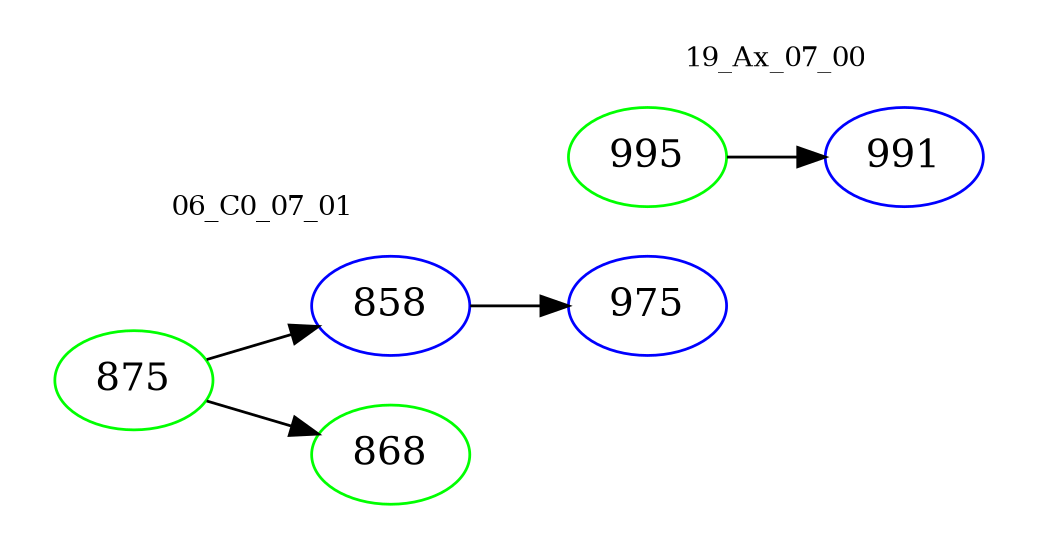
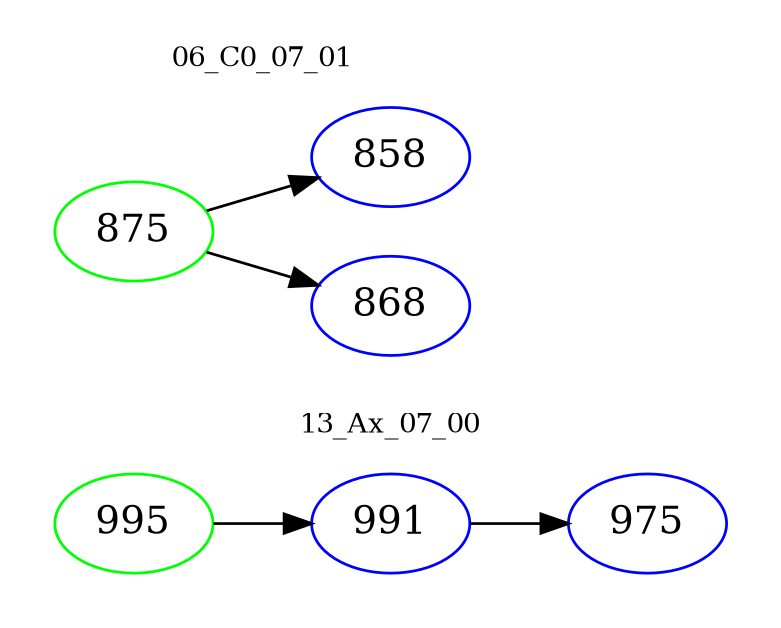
  digraph {
    rankdir=LR
    node [color=blue]
    edge [color=black]
    n1 [color=green label=995]
    n2 [label=991]
    n3 [label=975]
    n4 [color=green label=875]
-   n5 [color=green label=868]
+   n5 [label=868]
    n6 [label=858]
    subgraph cluster_1 {
      color=white
      fontsize=10
-     label="19_Ax_07_00"
+     label="13_Ax_07_00"
      n1
      n2
      n3
    }
    subgraph cluster_2 {
      color=white
      fontsize=10
      label="06_C0_07_01"
      n4
      n5
      n6
    }
    n1 -> n2
-   n6 -> n3
+   n2 -> n3
    n4 -> n5
    n4 -> n6
  }
